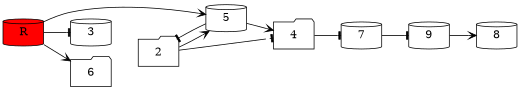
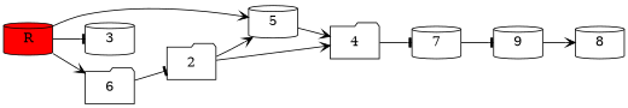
  digraph {
    rankdir=LR
    node [shape=cylinder]
    edge [arrowhead=vee]
    4 [shape=folder]
    7
    2 [shape=folder]
    5
    9
    8
    R [fillcolor="#ff0000" style=filled]
    3
    6 [shape=folder]
    4 -> 7 [arrowhead=tee]
    7 -> 9 [arrowhead=tee]
-   2 -> 4 [arrowhead=tee]
+   2 -> 4
    2 -> 5
    5 -> 4
-   5 -> 2 [arrowhead=tee]
+   6 -> 2 [arrowhead=tee]
    9 -> 8
    R -> 5
    R -> 3 [arrowhead=tee]
    R -> 6
  }
